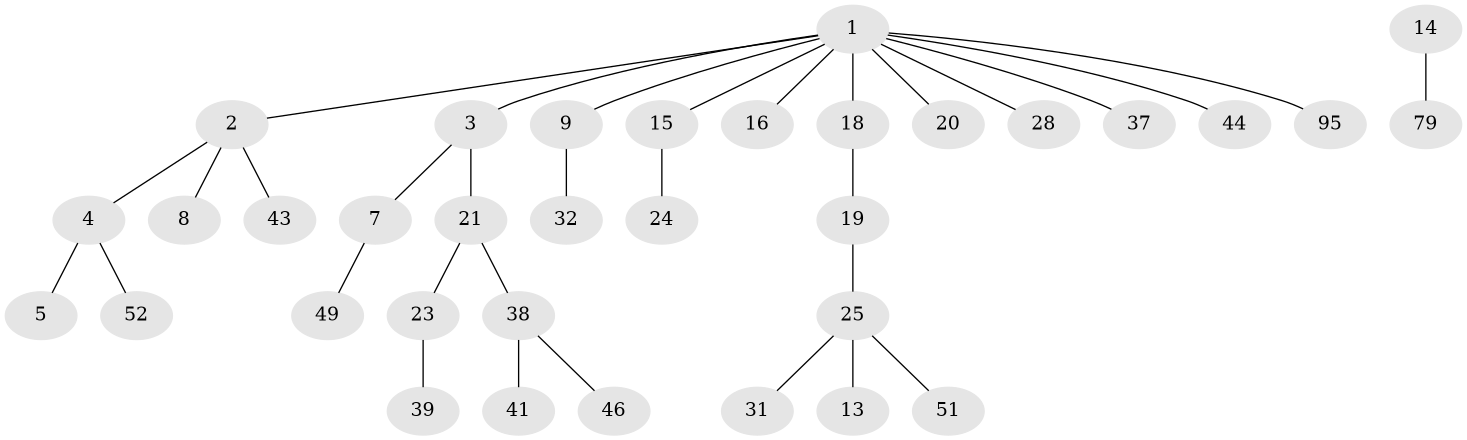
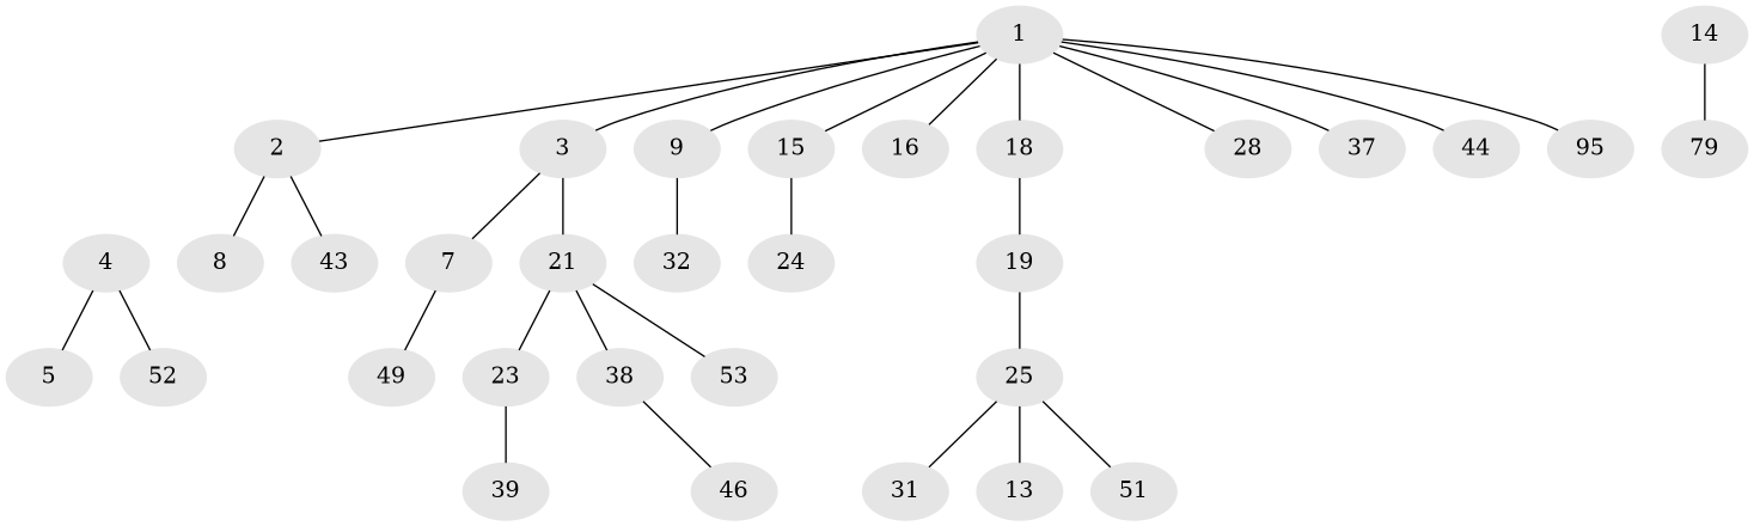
  graph {
    node [color=gray90 style=filled]
    1 [super="+10"]
    2 [super="+11"]
    3
    9 [super="+13"]
    15 [super="+30"]
    16 [super="+17"]
    18 [super="+36"]
-   20 [super="+22"]
    28
    37
    44
    n12 [label=95]
    4 [super="+6"]
    8 [super="+54"]
    43
    7 [super="+12"]
    21 [super="+50"]
    32 [super="+48"]
    14 [super="+42"]
    n20 [label=79]
    24 [super="+35"]
    19
    5 [super="+47"]
    52
    49
    23 [super="+34"]
    38 [super="+40"]
+   53
    25 [super="+26"]
    31
    n31 [label=13]
    51
    39
-   41
    46
    1 -- 2
    1 -- 3
    1 -- 9
    1 -- 15
    1 -- 16
    1 -- 18
-   1 -- 20
    1 -- 28
    1 -- 37
    1 -- 44
    1 -- n12
-   2 -- 4
    2 -- 8
    2 -- 43
    3 -- 7
    3 -- 21
    9 -- 32
    15 -- 24
    18 -- 19
    4 -- 5
    4 -- 52
    7 -- 49
    21 -- 23
    21 -- 38
+   21 -- 53
    14 -- n20
    19 -- 25
    23 -- 39
-   38 -- 41
    38 -- 46
    25 -- 31
    25 -- n31
    25 -- 51
  }
